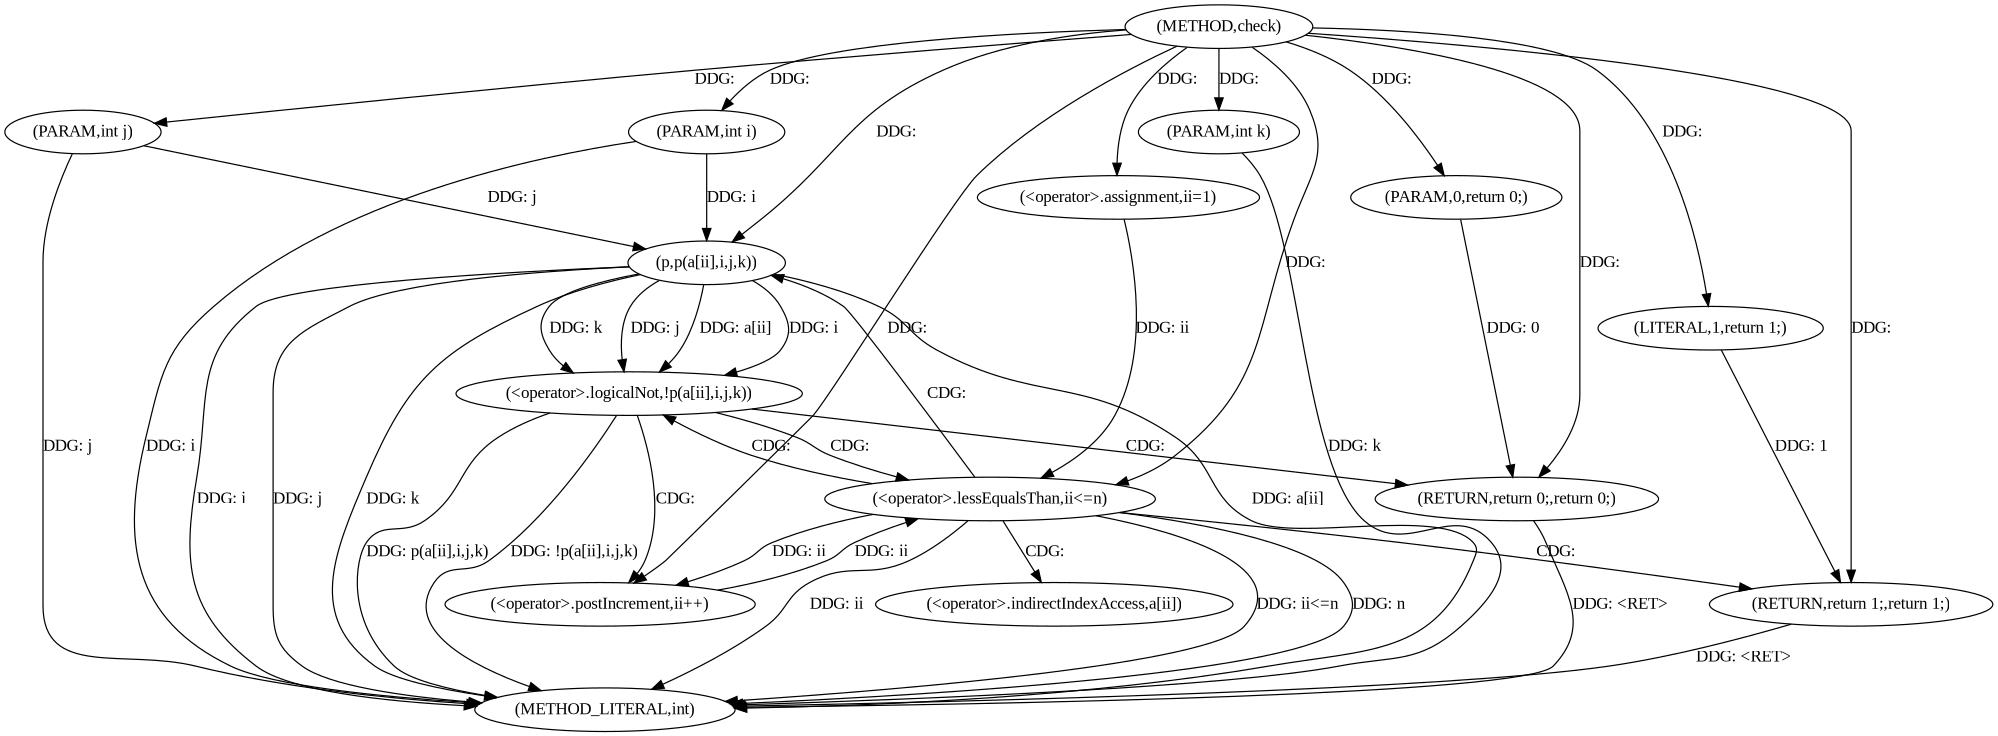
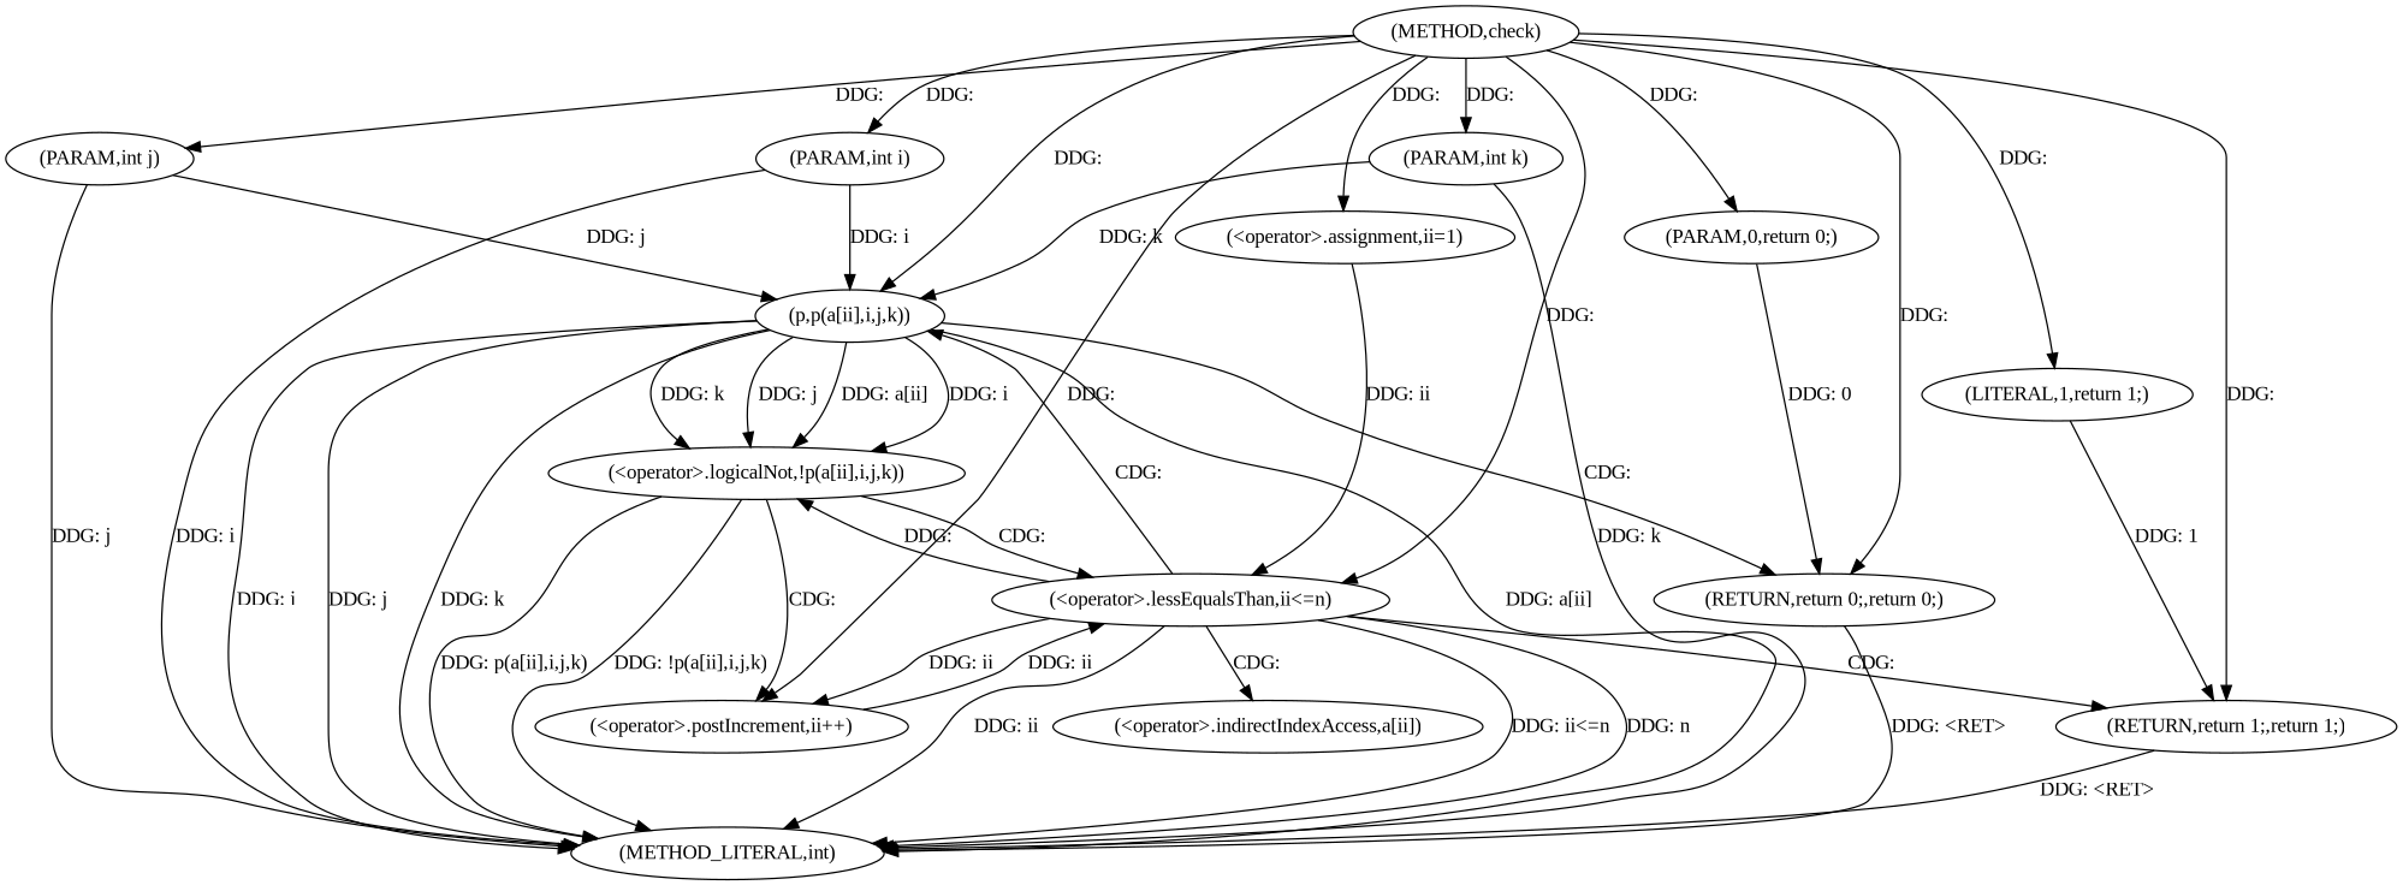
  digraph {
    fontname="Liberation Serif"
    node [fontname="Liberation Serif"]
    edge [fontname="Liberation Serif"]
    n1 [label="(METHOD,check)"]
    n2 [label="(PARAM,int i)"]
    n3 [label="(PARAM,int j)"]
    n4 [label="(PARAM,int k)"]
    n5 [label="(RETURN,return 1;,return 1;)"]
    n6 [label="(<operator>.assignment,ii=1)"]
    n7 [label="(<operator>.lessEqualsThan,ii<=n)"]
    n8 [label="(<operator>.postIncrement,ii++)"]
    n9 [label="(LITERAL,1,return 1;)"]
    n10 [label="(RETURN,return 0;,return 0;)"]
    n11 [label="(PARAM,0,return 0;)"]
    n12 [label="(p,p(a[ii],i,j,k))"]
    n13 [label="(METHOD_LITERAL,int)"]
    n14 [label="(<operator>.logicalNot,!p(a[ii],i,j,k))"]
    n15 [label="(<operator>.indirectIndexAccess,a[ii])"]
    n1 -> n2 [label="DDG: "]
    n1 -> n3 [label="DDG: "]
    n1 -> n4 [label="DDG: "]
    n1 -> n5 [label="DDG: "]
    n1 -> n6 [label="DDG: "]
    n1 -> n7 [label="DDG: "]
    n1 -> n8 [label="DDG: "]
    n1 -> n9 [label="DDG: "]
    n1 -> n10 [label="DDG: "]
    n1 -> n11 [label="DDG: "]
    n1 -> n12 [label="DDG: "]
    n2 -> n12 [label="DDG: i"]
    n2 -> n13 [label="DDG: i"]
    n3 -> n12 [label="DDG: j"]
    n3 -> n13 [label="DDG: j"]
+   n4 -> n12 [label="DDG: k"]
    n4 -> n13 [label="DDG: k"]
    n5 -> n13 [label="DDG: <RET>"]
    n6 -> n7 [label="DDG: ii"]
    n7 -> n5 [label="CDG: "]
    n7 -> n8 [label="DDG: ii"]
    n7 -> n12 [label="CDG: "]
    n7 -> n13 [label="DDG: ii"]
    n7 -> n13 [label="DDG: ii<=n"]
    n7 -> n13 [label="DDG: n"]
-   n7 -> n14 [label="CDG: "]
+   n7 -> n14 [label="DDG: "]
    n7 -> n15 [label="CDG: "]
    n8 -> n7 [label="DDG: ii"]
    n9 -> n5 [label="DDG: 1"]
    n10 -> n13 [label="DDG: <RET>"]
    n11 -> n10 [label="DDG: 0"]
    n12 -> n13 [label="DDG: a[ii]"]
    n12 -> n13 [label="DDG: i"]
    n12 -> n13 [label="DDG: j"]
    n12 -> n13 [label="DDG: k"]
    n12 -> n14 [label="DDG: i"]
    n12 -> n14 [label="DDG: k"]
    n12 -> n14 [label="DDG: j"]
    n12 -> n14 [label="DDG: a[ii]"]
    n14 -> n7 [label="CDG: "]
    n14 -> n8 [label="CDG: "]
-   n14 -> n10 [label="CDG: "]
+   n12 -> n10 [label="CDG: "]
    n14 -> n13 [label="DDG: p(a[ii],i,j,k)"]
    n14 -> n13 [label="DDG: !p(a[ii],i,j,k)"]
  }
